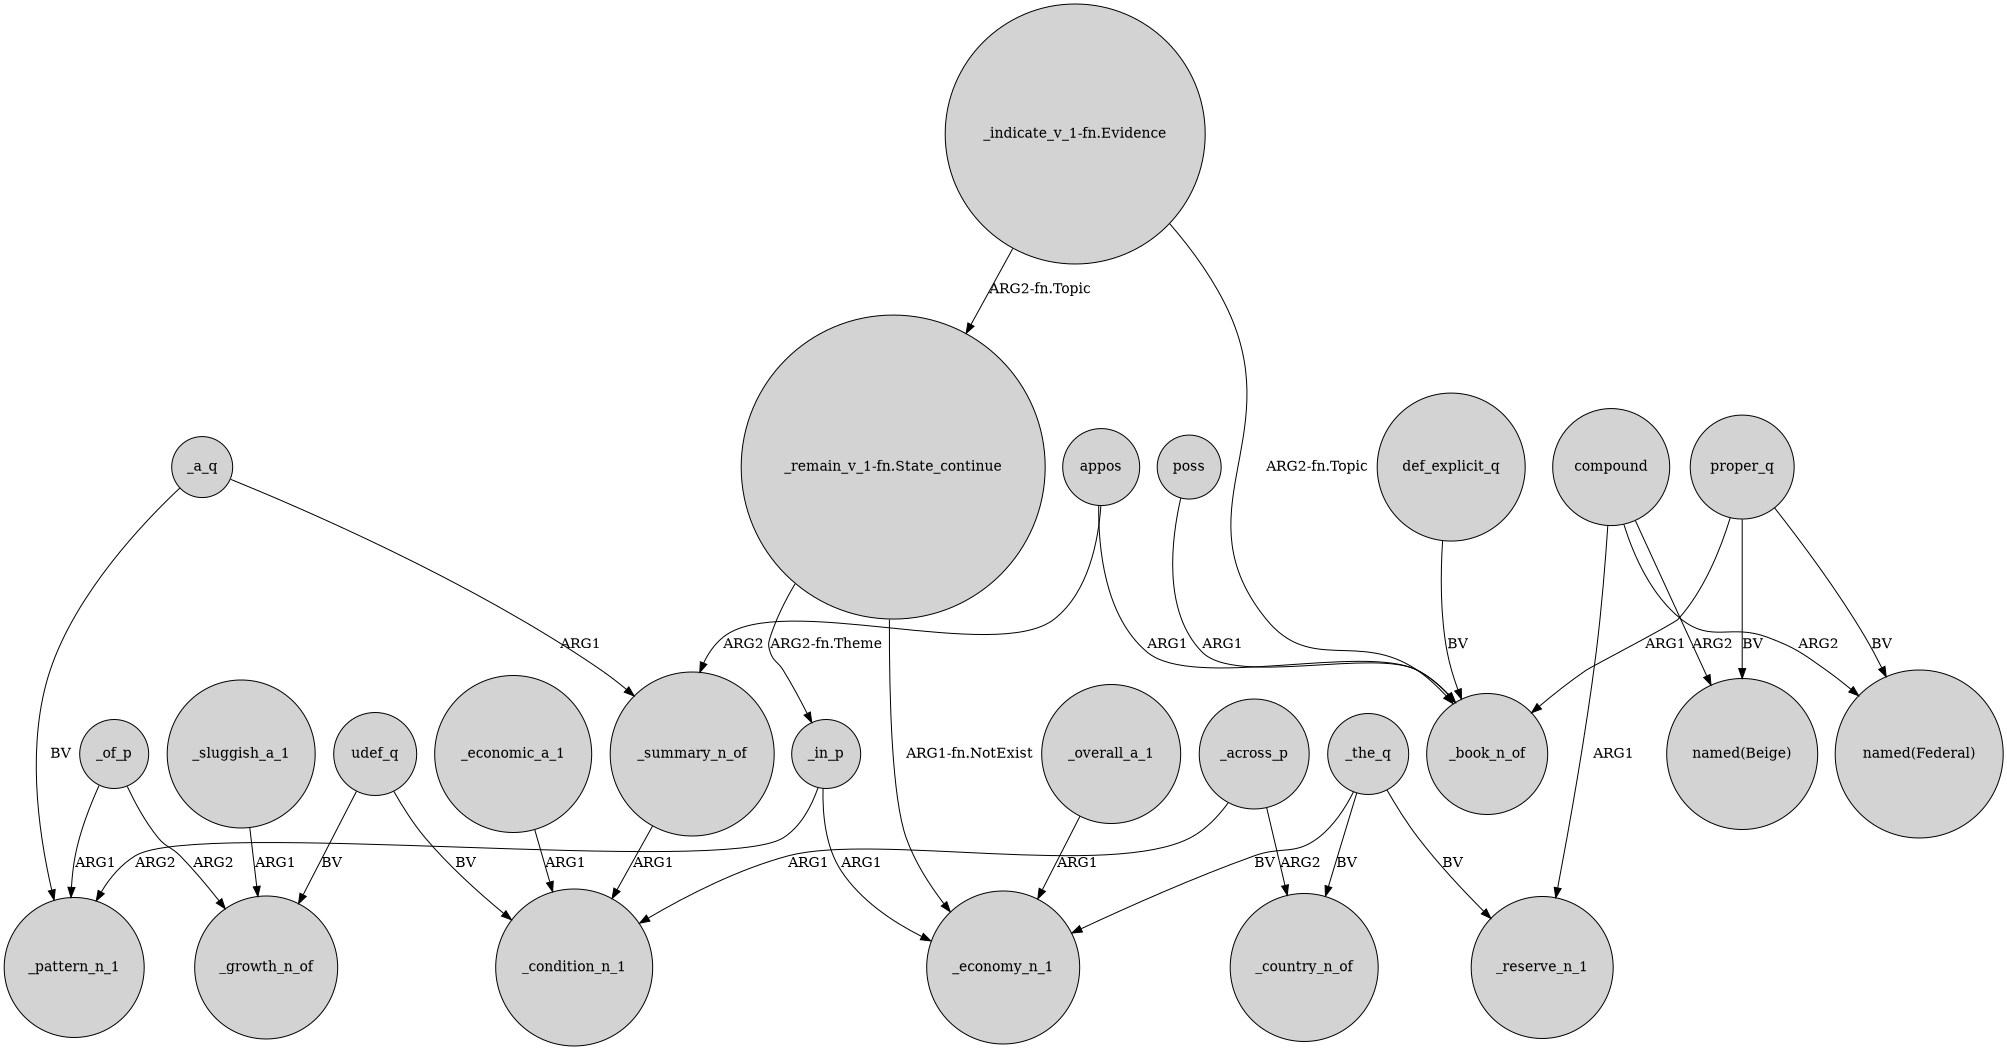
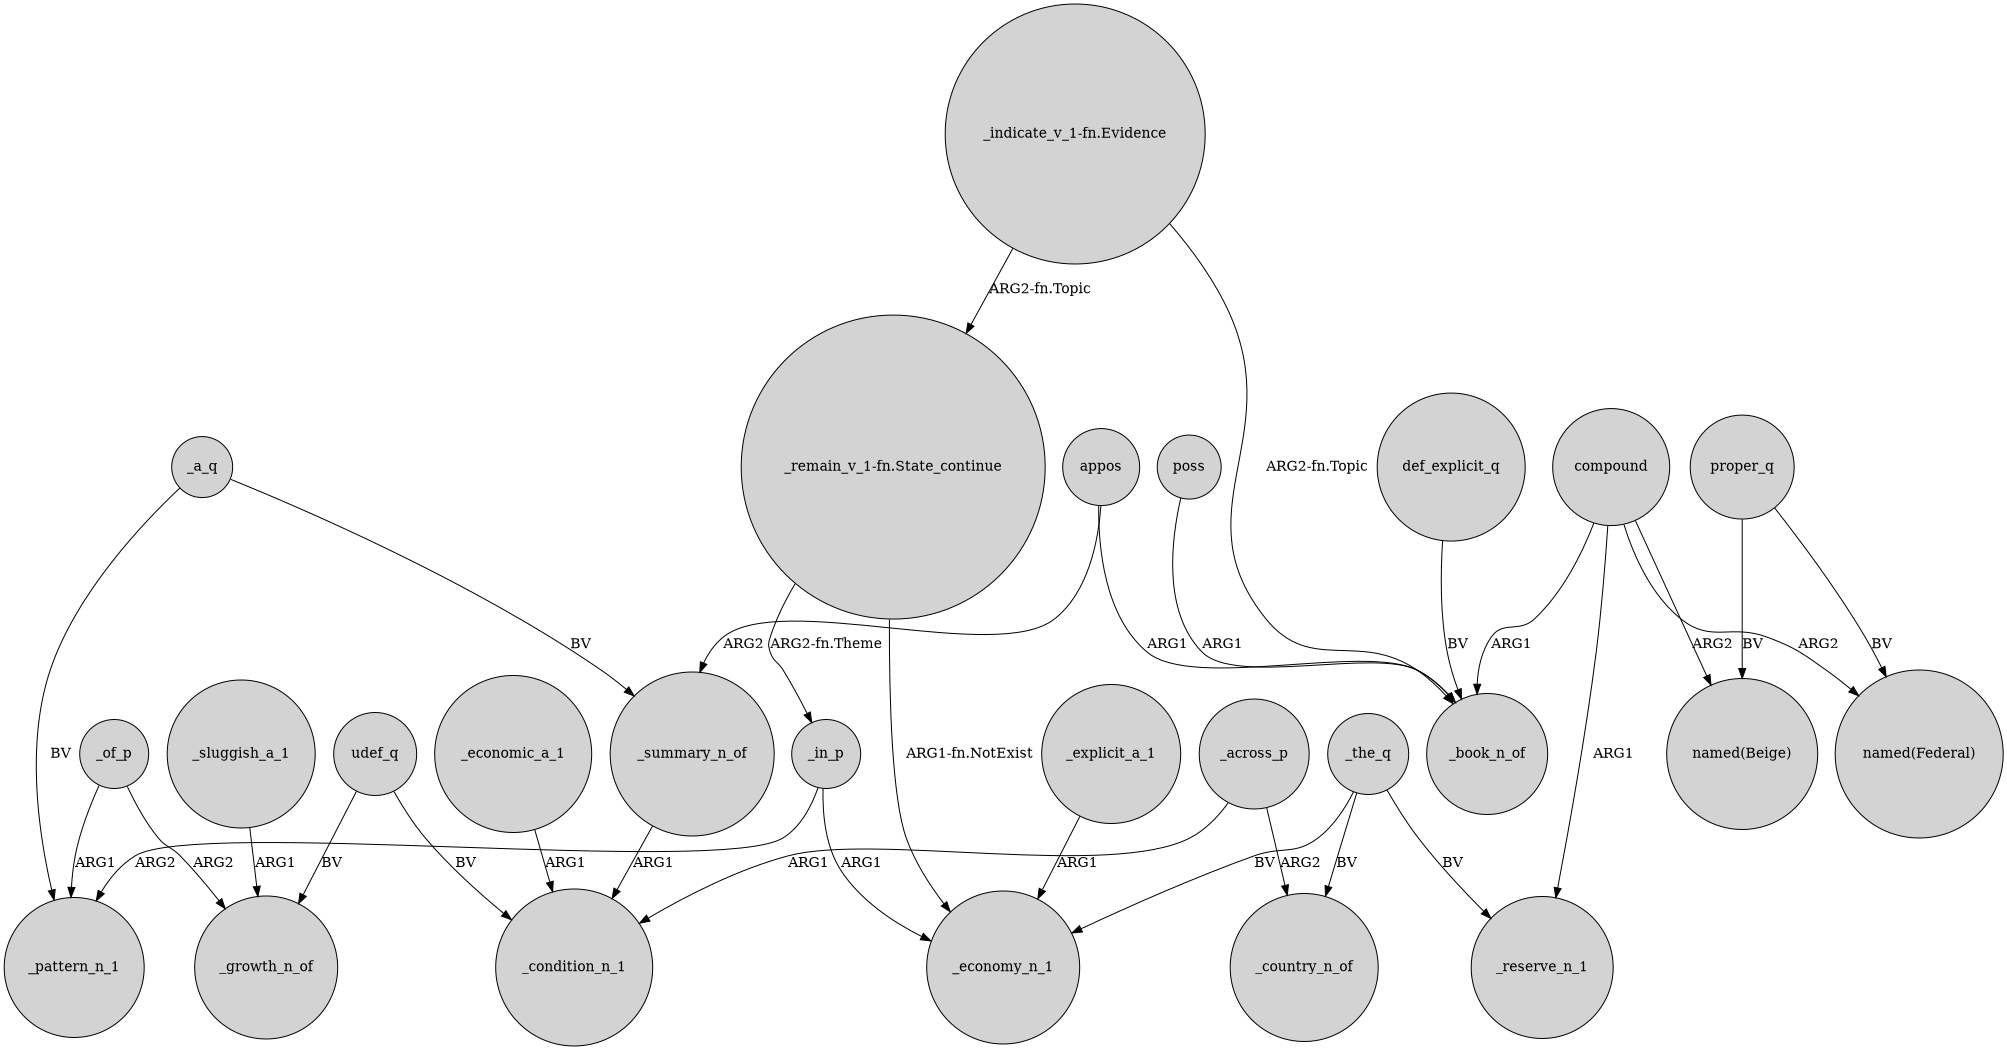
  digraph {
    node [shape=circle style=filled]
    _in_p
    _pattern_n_1
    _economy_n_1
    _across_p
    _country_n_of
    _condition_n_1
    _the_q
    _reserve_n_1
    _summary_n_of
    appos
    _book_n_of
    _of_p
    _growth_n_of
    compound
    "named(Beige)"
    "named(Federal)"
    _sluggish_a_1
    poss
    "_indicate_v_1-fn.Evidence"
    "_remain_v_1-fn.State_continue"
    udef_q
    _a_q
    proper_q
    _economic_a_1
    def_explicit_q
-   _overall_a_1
+   _overall_a_1 [label=_explicit_a_1]
    _in_p -> _pattern_n_1 [label=ARG2]
    _in_p -> _economy_n_1 [label=ARG1]
    _across_p -> _country_n_of [label=ARG2]
    _across_p -> _condition_n_1 [label=ARG1]
    _the_q -> _economy_n_1 [label=BV]
    _the_q -> _country_n_of [label=BV]
    _the_q -> _reserve_n_1 [label=BV]
    _summary_n_of -> _condition_n_1 [label=ARG1]
    appos -> _summary_n_of [label=ARG2]
    appos -> _book_n_of [label=ARG1]
    _of_p -> _pattern_n_1 [label=ARG1]
    _of_p -> _growth_n_of [label=ARG2]
    compound -> _reserve_n_1 [label=ARG1]
-   proper_q -> _book_n_of [label=ARG1]
+   compound -> _book_n_of [label=ARG1]
    compound -> "named(Beige)" [label=ARG2]
    compound -> "named(Federal)" [label=ARG2]
    _sluggish_a_1 -> _growth_n_of [label=ARG1]
    poss -> _book_n_of [label=ARG1]
    "_indicate_v_1-fn.Evidence" -> _book_n_of [label="ARG2-fn.Topic"]
    "_indicate_v_1-fn.Evidence" -> "_remain_v_1-fn.State_continue" [label="ARG2-fn.Topic"]
    "_remain_v_1-fn.State_continue" -> _in_p [label="ARG2-fn.Theme"]
    "_remain_v_1-fn.State_continue" -> _economy_n_1 [label="ARG1-fn.NotExist"]
    udef_q -> _condition_n_1 [label=BV]
    udef_q -> _growth_n_of [label=BV]
    _a_q -> _pattern_n_1 [label=BV]
-   _a_q -> _summary_n_of [label=ARG1]
+   _a_q -> _summary_n_of [label=BV]
    proper_q -> "named(Beige)" [label=BV]
    proper_q -> "named(Federal)" [label=BV]
    _economic_a_1 -> _condition_n_1 [label=ARG1]
    def_explicit_q -> _book_n_of [label=BV]
    _overall_a_1 -> _economy_n_1 [label=ARG1]
  }
